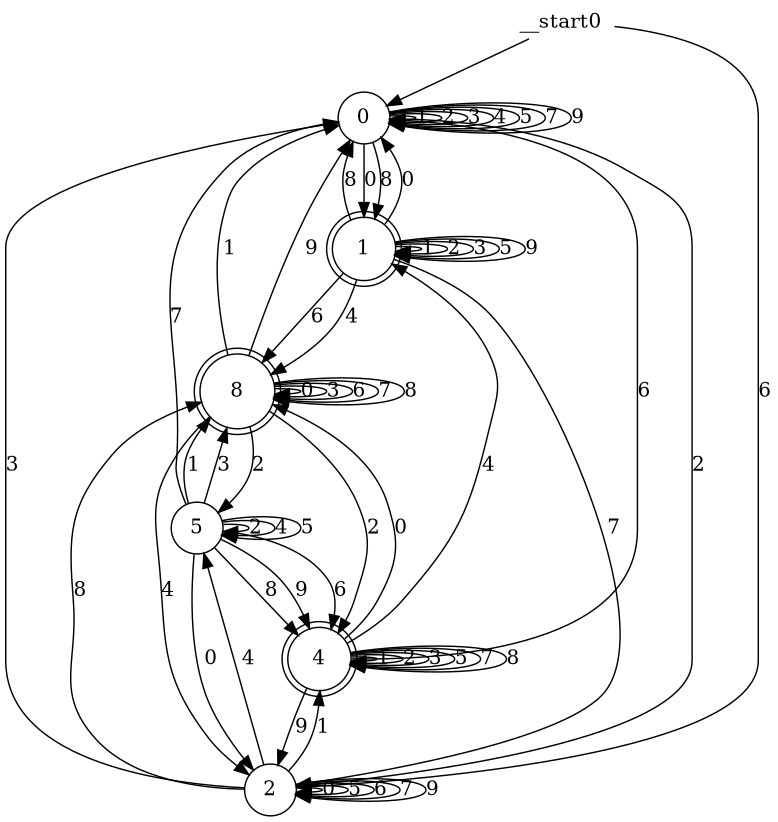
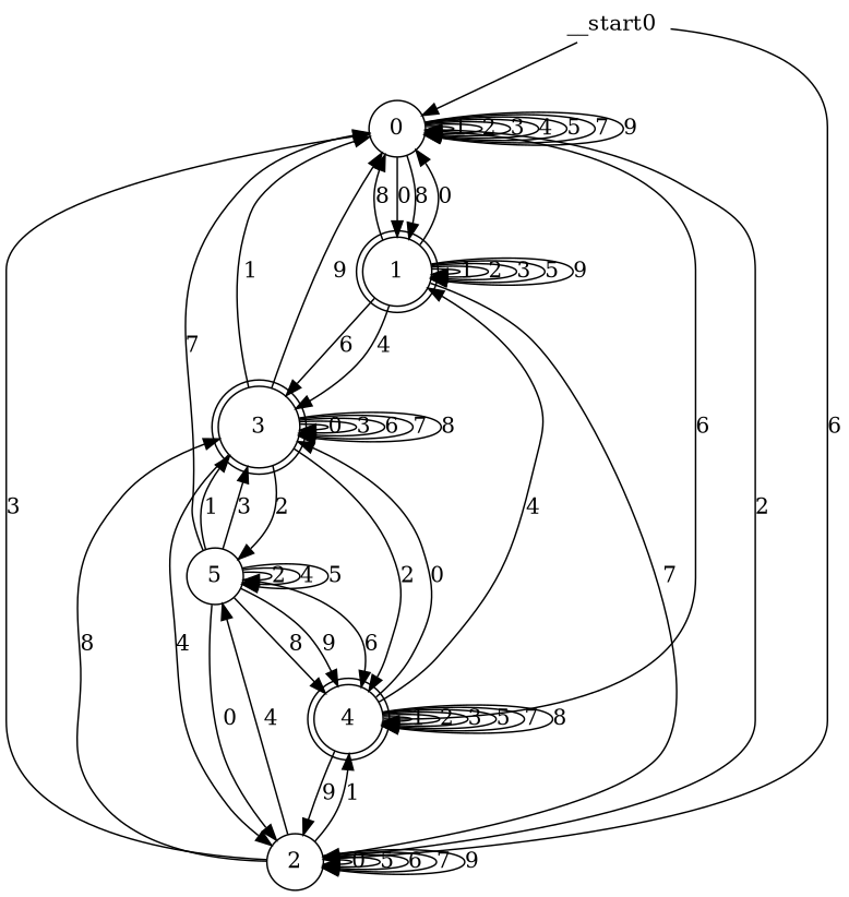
  digraph {
    node [shape=circle]
    n1 [label=0]
    n2 [label=1 shape=doublecircle]
    n3 [label=2]
-   n4 [label=8 shape=doublecircle]
+   n4 [label=3 shape=doublecircle]
    n5 [label=4 shape=doublecircle]
    n6 [label=5]
    __start0 [height=0 shape=none width=0]
    n1 -> n1 [label=1]
    n1 -> n1 [label=2]
    n1 -> n1 [label=3]
    n1 -> n1 [label=4]
    n1 -> n1 [label=5]
    n1 -> n1 [label=7]
    n1 -> n1 [label=9]
    n1 -> n2 [label=0]
    n1 -> n2 [label=8]
    n2 -> n1 [label=0]
    n2 -> n1 [label=8]
    n2 -> n2 [label=1]
    n2 -> n2 [label=2]
    n2 -> n2 [label=3]
    n2 -> n2 [label=5]
    n2 -> n2 [label=9]
    n2 -> n3 [label=7]
    n2 -> n4 [label=4]
    n2 -> n4 [label=6]
    n3 -> n1 [label=2]
    n3 -> n1 [label=3]
    n3 -> n3 [label=0]
    n3 -> n3 [label=5]
    n3 -> n3 [label=6]
    n3 -> n3 [label=7]
    n3 -> n3 [label=9]
    n3 -> n4 [label=8]
    n3 -> n5 [label=1]
    n3 -> n6 [label=4]
    n4 -> n1 [label=1]
    n4 -> n1 [label=9]
    n4 -> n3 [label=4]
    n4 -> n4 [label=0]
    n4 -> n4 [label=3]
    n4 -> n4 [label=6]
    n4 -> n4 [label=7]
    n4 -> n4 [label=8]
    n4 -> n5 [label=2]
    n4 -> n6 [label=2]
    n5 -> n1 [label=6]
    n5 -> n2 [label=4]
    n5 -> n3 [label=9]
    n5 -> n4 [label=0]
    n5 -> n5 [label=1]
    n5 -> n5 [label=2]
    n5 -> n5 [label=3]
    n5 -> n5 [label=5]
    n5 -> n5 [label=7]
    n5 -> n5 [label=8]
    n6 -> n1 [label=7]
    n6 -> n3 [label=0]
    n6 -> n4 [label=1]
    n6 -> n4 [label=3]
    n6 -> n5 [label=6]
    n6 -> n5 [label=8]
    n6 -> n5 [label=9]
    n6 -> n6 [label=2]
    n6 -> n6 [label=4]
    n6 -> n6 [label=5]
    __start0 -> n1
    __start0 -> n3 [label=6]
  }
